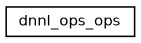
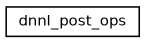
  digraph {
    rankdir=LR
-   n1 [color=black fillcolor=white fontname=Helvetica fontsize=10 height=0.2 label=dnnl_ops_ops shape=record style=filled width=0.4]
+   n1 [color=black fillcolor=white fontname=Helvetica fontsize=10 height=0.2 label=dnnl_post_ops shape=record style=filled width=0.4]
  }
